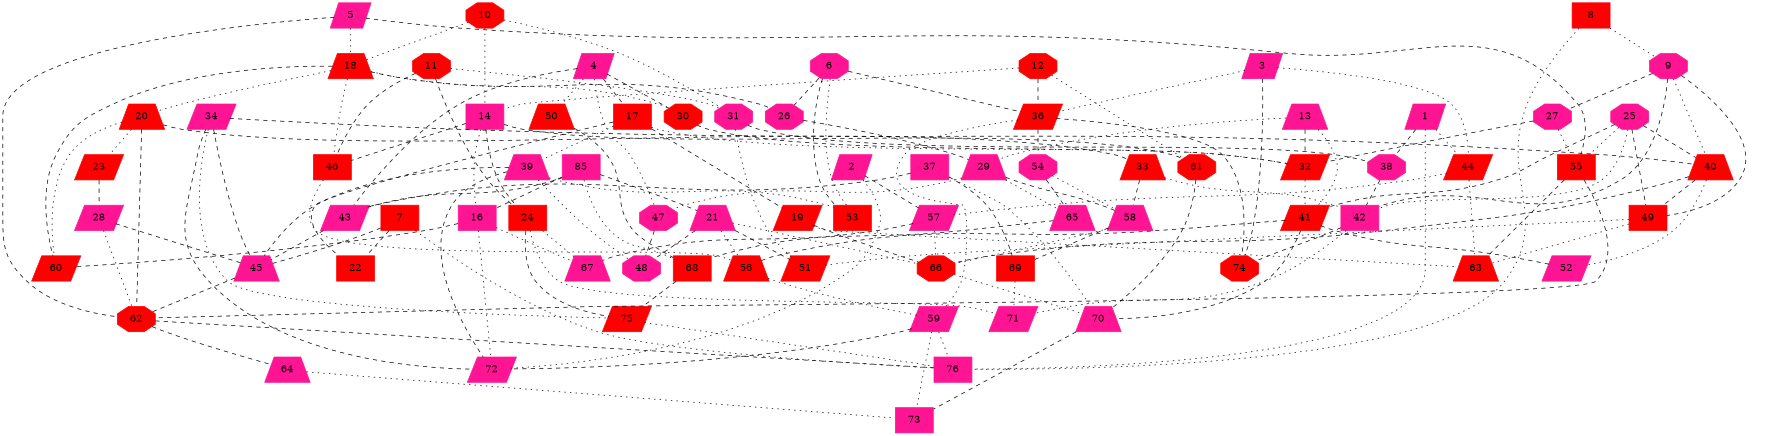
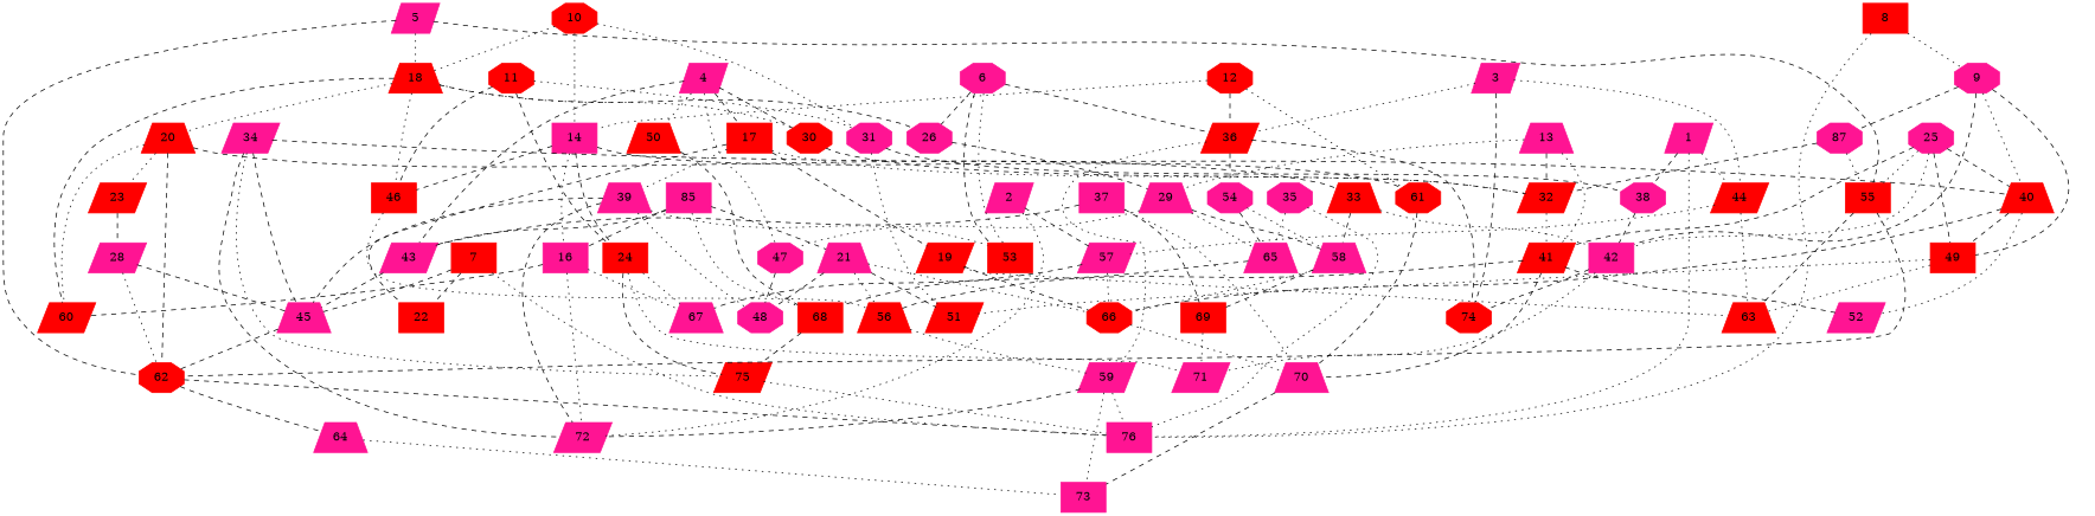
  graph {
    node [color=deeppink shape=parallelogram style=filled]
    edge [style=dashed]
    38 [shape=octagon]
    1
    44 [color=red]
    76 [shape=box]
    42 [shape=box]
    57
    63 [color=red shape=trapezium]
    2
    72
    67 [shape=trapezium]
    66 [color=red shape=octagon]
    3
    36 [color=red]
    74 [color=red shape=octagon]
    54 [shape=octagon]
    59
    17 [color=red shape=box]
    4
    30 [color=red shape=octagon]
    43
    47 [shape=octagon]
    50 [color=red shape=trapezium]
    22 [color=red shape=box]
    32 [color=red]
    19 [color=red]
    39 [shape=trapezium]
    45 [shape=trapezium]
    48 [shape=octagon]
    68 [color=red shape=box]
    18 [color=red shape=trapezium]
    5
    55 [color=red shape=box]
    62 [color=red shape=octagon]
    26 [shape=octagon]
    46 [color=red shape=box]
    60 [color=red]
    20 [color=red shape=trapezium]
    64 [shape=trapezium]
    6 [shape=octagon]
    53 [color=red shape=box]
    29 [shape=trapezium]
    7 [color=red shape=box]
    8 [color=red shape=box]
    9 [shape=octagon]
-   27 [shape=octagon]
+   27 [shape=octagon label=87]
    40 [color=red shape=trapezium]
    49 [color=red shape=box]
    52
    71
    51 [color=red]
    10 [color=red shape=octagon]
    14 [shape=box]
    31 [shape=octagon]
    24 [color=red shape=box]
    61 [color=red shape=octagon]
    16 [shape=box]
    11 [color=red shape=octagon]
    75 [color=red]
    56 [color=red shape=trapezium]
    12 [color=red shape=octagon]
    70 [shape=trapezium]
    13 [shape=trapezium]
    41 [color=red]
    58 [shape=trapezium]
    65 [shape=trapezium]
    n66 [label=85 shape=box]
    21 [shape=trapezium]
    23 [color=red]
    33 [color=red shape=trapezium]
    28
    25 [shape=octagon]
    37 [shape=box]
    69 [color=red shape=box]
    34
+   35 [shape=octagon]
    73 [shape=box]
    38 -- 42
    1 -- 38
    1 -- 44 [style=dotted]
    1 -- 76 [style=dotted]
    44 -- 57 [style=dotted]
    44 -- 63 [style=dotted]
    42 -- 74
    42 -- 71 [style=dotted]
    57 -- 67
    57 -- 66 [style=dotted]
    2 -- 57
    2 -- 72 [style=dotted]
    66 -- 70 [style=dotted]
    3 -- 44 [style=dotted]
    3 -- 36 [style=dotted]
    3 -- 74
    36 -- 74
    36 -- 54
    36 -- 59 [style=dotted]
    54 -- 58 [style=dotted]
    54 -- 65
    59 -- 76 [style=dotted]
    59 -- 72
    59 -- 73 [style=dotted]
    17 -- 22
    17 -- 32 [style=dotted]
    17 -- 19
    17 -- 39 [style=dotted]
    4 -- 17
    4 -- 30
    4 -- 43
    4 -- 47 [style=dotted]
    4 -- 50 [style=dotted]
    30 -- 32
    43 -- 45
    47 -- 48
    50 -- 68
    32 -- 41 [style=dotted]
    19 -- 63 [style=dotted]
    19 -- 66
    39 -- 72
    39 -- 45
    39 -- 48 [style=dotted]
    39 -- 53 [style=dotted]
    45 -- 62
    68 -- 75
    18 -- 30 [style=dotted]
    18 -- 26
    18 -- 46 [style=dotted]
    18 -- 60
    18 -- 20 [style=dotted]
    5 -- 18 [style=dotted]
    5 -- 55
    5 -- 62
    55 -- 63
    55 -- 62
    62 -- 76
    62 -- 64
    26 -- 29
    46 -- 56 [style=dotted]
    20 -- 62
    20 -- 60 [style=dotted]
    20 -- 23 [style=dotted]
    20 -- 33
    64 -- 73 [style=dotted]
    6 -- 36
    6 -- 26
    6 -- 53
    6 -- 53 [style=dotted]
    29 -- 47 [style=dotted]
    29 -- 58
    29 -- 65 [style=dotted]
    7 -- 76 [style=dotted]
    7 -- 22
    7 -- 45
    8 -- 76 [style=dotted]
    8 -- 9 [style=dotted]
    9 -- 42
    9 -- 27
    9 -- 40 [style=dotted]
    9 -- 49
    27 -- 32
    27 -- 55 [style=dotted]
    40 -- 66
    40 -- 49
    40 -- 52 [style=dotted]
    49 -- 63 [style=dotted]
    49 -- 51 [style=dotted]
    10 -- 18 [style=dotted]
    10 -- 14 [style=dotted]
    10 -- 31 [style=dotted]
    14 -- 46
    14 -- 24
    14 -- 61
    14 -- 16 [style=dotted]
    31 -- 38
    31 -- 51 [style=dotted]
    24 -- 67 [style=dotted]
    24 -- 71 [style=dotted]
    24 -- 75
    61 -- 70
    16 -- 72 [style=dotted]
    16 -- 67 [style=dotted]
    16 -- 60
    11 -- 46
    11 -- 31 [style=dotted]
    11 -- 24
    75 -- 76 [style=dotted]
    56 -- 59 [style=dotted]
    12 -- 36
    12 -- 14 [style=dotted]
    12 -- 61 [style=dotted]
    70 -- 73
    13 -- 32
    13 -- 29 [style=dotted]
    13 -- 41 [style=dotted]
    41 -- 52
    41 -- 56
    41 -- 70
    58 -- 66 [style=dotted]
    58 -- 69
    65 -- 68
    n66 -- 43
    n66 -- 68 [style=dotted]
    n66 -- 16
    n66 -- 21
    21 -- 66 [style=dotted]
    21 -- 48
    21 -- 51
    21 -- 56 [style=dotted]
    23 -- 28
    33 -- 42 [style=dotted]
    33 -- 58
    28 -- 45
    28 -- 62 [style=dotted]
    25 -- 42 [style=dotted]
    25 -- 55 [style=dotted]
    25 -- 40
    25 -- 49
    25 -- 41
    37 -- 43
    37 -- 70 [style=dotted]
    37 -- 69
    69 -- 71 [style=dotted]
    34 -- 72
    34 -- 45
    34 -- 40
    34 -- 75 [style=dotted]
+   35 -- 76 [style=dotted]
+   35 -- 65 [style=dotted]
  }
